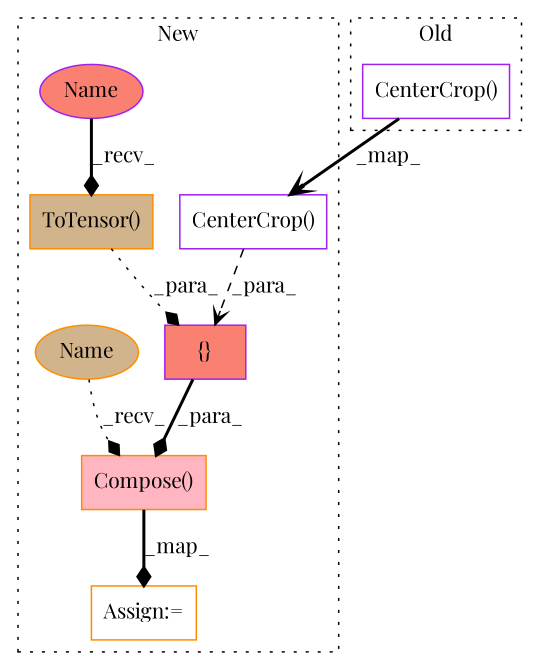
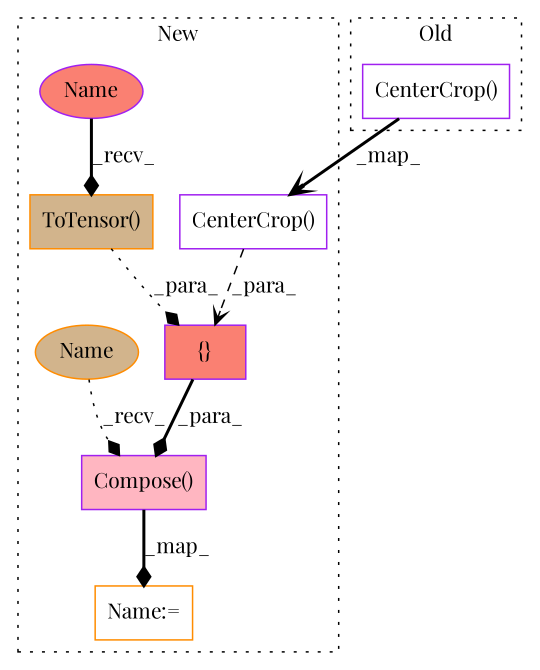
  digraph {
    fontname="Playfair Display"
    node [a=75 color=purple fillcolor=white fontname="Playfair Display" l="22,1" s=1621 shape=box style=filled]
    edge [arrowhead=diamond fontname="Playfair Display" style=bold]
    n1 [label="CenterCrop()" s="1534,1559"]
    n2 [a=59 fillcolor=salmon l="14,0" label="{}" s="1490,1665"]
-   n3 [color=darkorange fillcolor=lightpink l="19,1" label="Compose()" s="1471,1675"]
+   n3 [fillcolor=lightpink l="19,1" label="Compose()" s="1471,1675"]
    n4 [color=darkorange fillcolor=tan l=21 label="ToTensor()"]
-   n5 [a=68 color=darkorange l=3 label="Assign:=" s=1468]
+   n5 [a=68 color=darkorange l=3 label="Name:=" s=1468]
    n6 [a=87 fillcolor=salmon l=10 label=Name shape=ellipse]
    n7 [a=87 color=darkorange fillcolor=tan l=10 label=Name s=1471 shape=ellipse]
    n8 [label="CenterCrop()" s="1625,1656"]
    subgraph cluster_1 {
      label=New
      style=dotted
      n1
      n2
      n3
      n4
      n5
      n6
      n7
    }
    subgraph cluster_2 {
      label=Old
      style=dotted
      n8
    }
    n1 -> n2 [arrowhead=vee label=_para_ style=dashed]
    n2 -> n3 [label=_para_]
    n3 -> n5 [label=_map_]
    n4 -> n2 [label=_para_ style=dotted]
    n6 -> n4 [label=_recv_]
    n7 -> n3 [label=_recv_ style=dotted]
    n8 -> n1 [arrowhead=vee label=_map_]
  }
